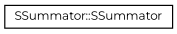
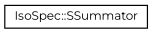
  digraph {
    rankdir=LR
    fontname=Montserrat
-   n1 [color=black fillcolor=white fontname=Montserrat fontsize=10 height=0.2 label="SSummator::SSummator" shape=record style=filled width=0.4]
+   n1 [color=black fillcolor=white fontname=Montserrat fontsize=10 height=0.2 label="IsoSpec::SSummator" shape=record style=filled width=0.4]
  }
